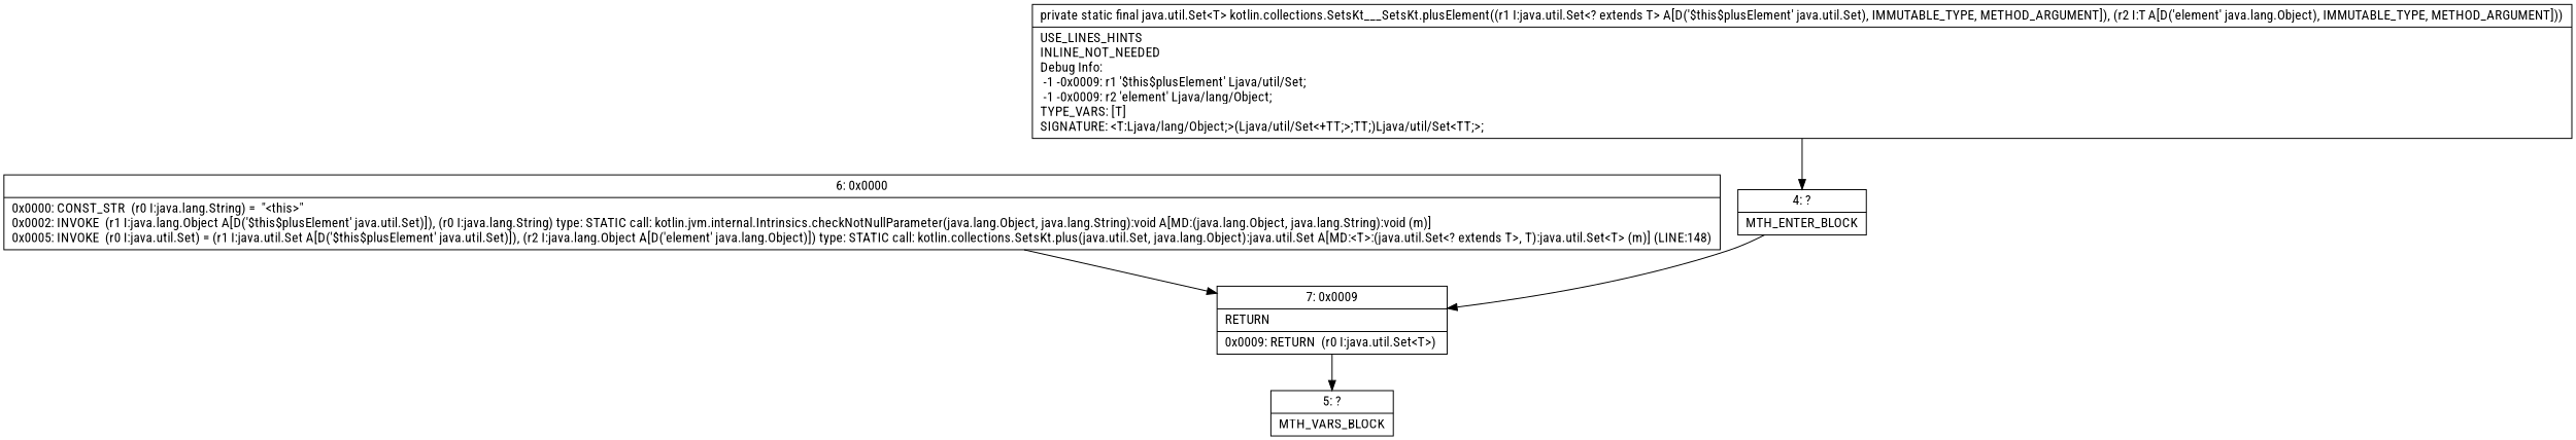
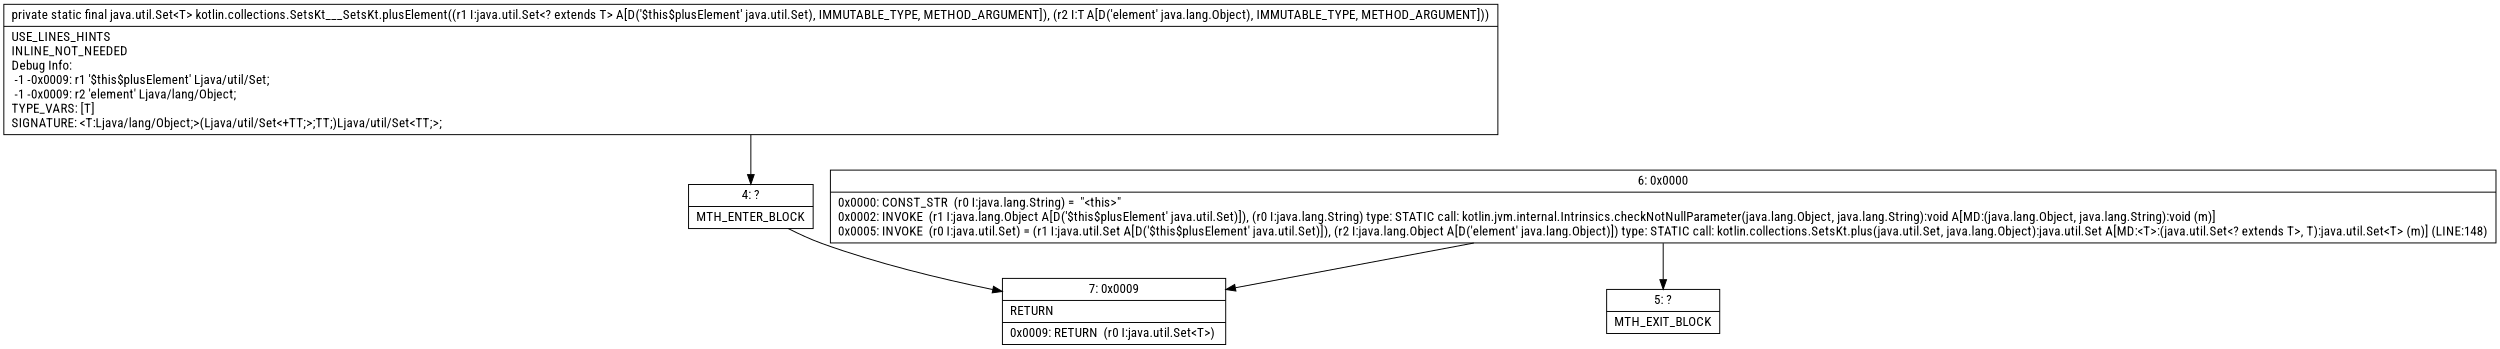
  digraph {
    fontname="Roboto Condensed"
    node [fontname="Roboto Condensed" shape=record]
    edge [fontname="Roboto Condensed"]
    n1 [label="{4\:\ ?|MTH_ENTER_BLOCK\l}"]
    n2 [label="{7\:\ 0x0009|RETURN\l|0x0009: RETURN  (r0 I:java.util.Set\<T\>) \l}"]
    n3 [label="{6\:\ 0x0000|0x0000: CONST_STR  (r0 I:java.lang.String) =  \"\<this\>\" \l0x0002: INVOKE  (r1 I:java.lang.Object A[D('$this$plusElement' java.util.Set)]), (r0 I:java.lang.String) type: STATIC call: kotlin.jvm.internal.Intrinsics.checkNotNullParameter(java.lang.Object, java.lang.String):void A[MD:(java.lang.Object, java.lang.String):void (m)]\l0x0005: INVOKE  (r0 I:java.util.Set) = (r1 I:java.util.Set A[D('$this$plusElement' java.util.Set)]), (r2 I:java.lang.Object A[D('element' java.lang.Object)]) type: STATIC call: kotlin.collections.SetsKt.plus(java.util.Set, java.lang.Object):java.util.Set A[MD:\<T\>:(java.util.Set\<? extends T\>, T):java.util.Set\<T\> (m)] (LINE:148)\l}"]
-   n4 [label="{5\:\ ?|MTH_VARS_BLOCK\l}"]
+   n4 [label="{5\:\ ?|MTH_EXIT_BLOCK\l}"]
    n5 [label="{private static final java.util.Set\<T\> kotlin.collections.SetsKt___SetsKt.plusElement((r1 I:java.util.Set\<? extends T\> A[D('$this$plusElement' java.util.Set), IMMUTABLE_TYPE, METHOD_ARGUMENT]), (r2 I:T A[D('element' java.lang.Object), IMMUTABLE_TYPE, METHOD_ARGUMENT]))  | USE_LINES_HINTS\lINLINE_NOT_NEEDED\lDebug Info:\l  \-1 \-0x0009: r1 '$this$plusElement' Ljava\/util\/Set;\l  \-1 \-0x0009: r2 'element' Ljava\/lang\/Object;\lTYPE_VARS: [T]\lSIGNATURE: \<T:Ljava\/lang\/Object;\>(Ljava\/util\/Set\<+TT;\>;TT;)Ljava\/util\/Set\<TT;\>;\l}"]
    n1 -> n2
-   n2 -> n4
+   n3 -> n4
    n3 -> n2
    n5 -> n1
  }
